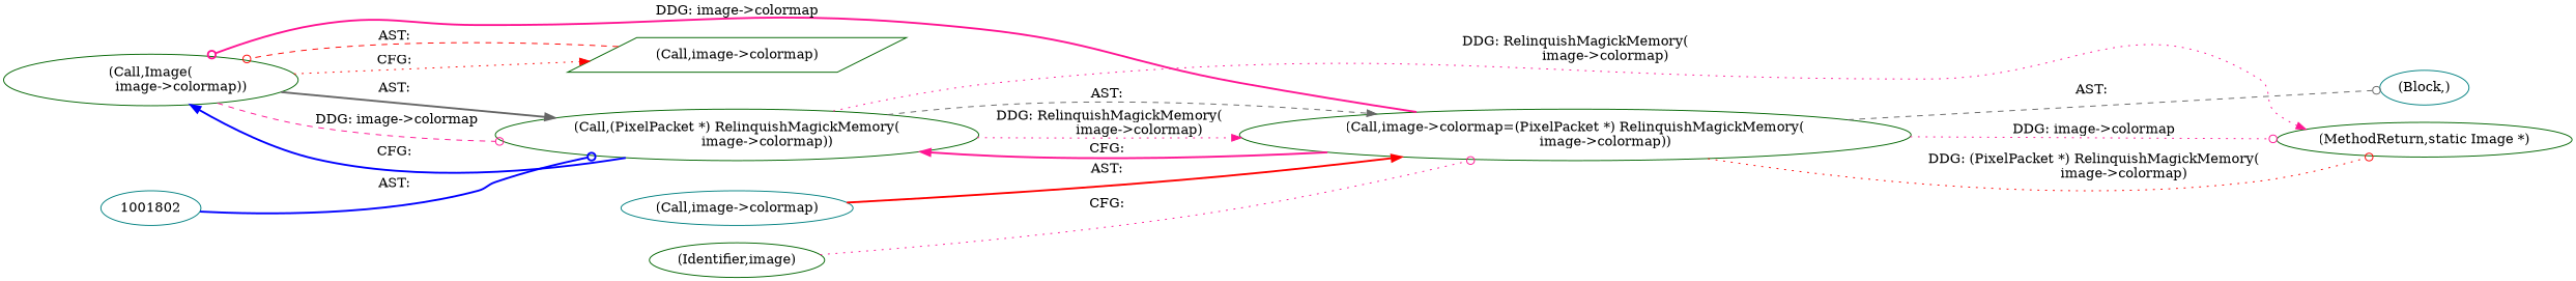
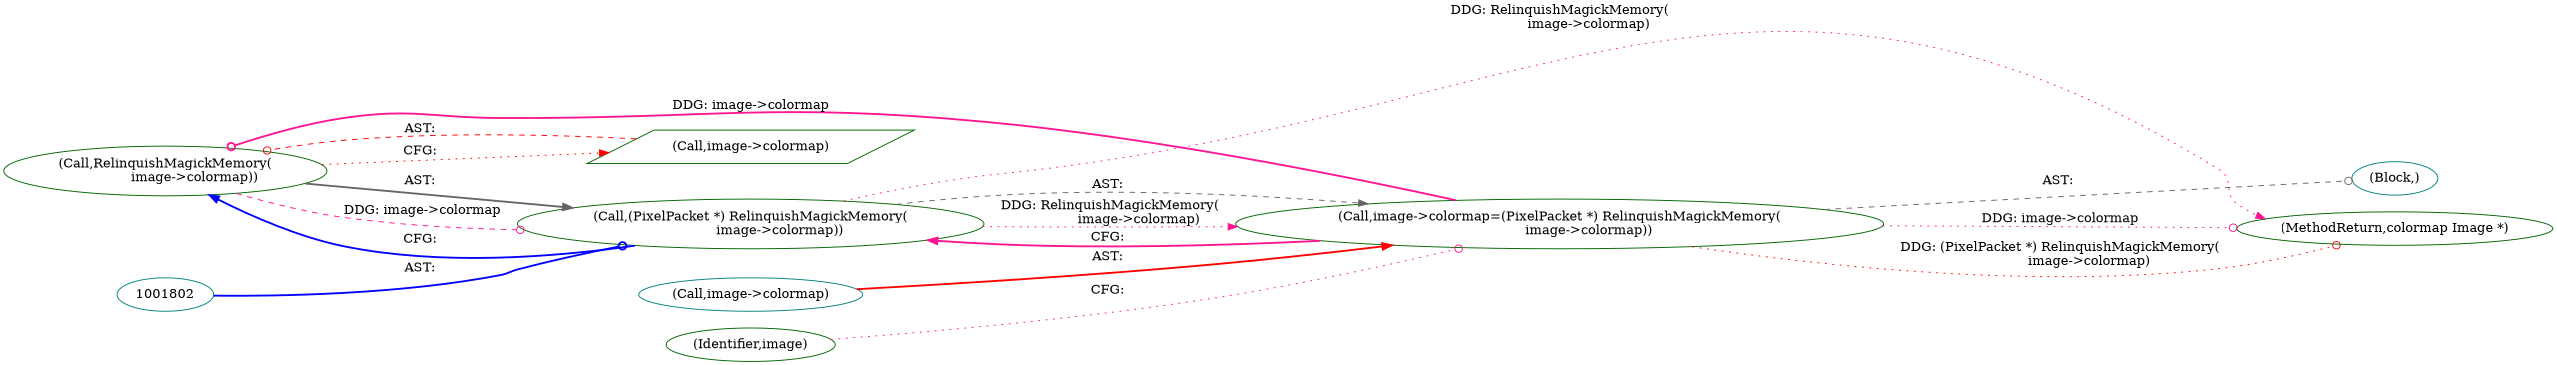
  digraph {
    rankdir=LR
    node [color=darkgreen shape=ellipse]
    edge [arrowhead=normal color=deeppink style=bold]
-   n1 [label="(Call,Image(\n              image->colormap))"]
+   n1 [label="(Call,RelinquishMagickMemory(\n              image->colormap))"]
    n2 [label="(Call,(PixelPacket *) RelinquishMagickMemory(\n              image->colormap))"]
    n3 [label="(Call,image->colormap)" shape=parallelogram]
    n4 [label="(Call,image->colormap=(PixelPacket *) RelinquishMagickMemory(\n              image->colormap))"]
-   n5 [label="(MethodReturn,static Image *)"]
+   n5 [label="(MethodReturn,colormap Image *)"]
    n6 [color=teal label="(Block,)"]
    n7 [color=teal label="(Call,image->colormap)"]
    n8 [label="(Identifier,image)"]
    1001802 [color=teal]
    n1 -> n2 [color=gray40 label="AST: "]
    n1 -> n2 [arrowhead=odot label="DDG: image->colormap" style=dashed]
    n1 -> n3 [color=red label="CFG: " style=dotted]
    n2 -> n1 [color=blue label="CFG: "]
    n2 -> n4 [color=gray40 label="AST: " style=dashed]
    n2 -> n4 [label="DDG: RelinquishMagickMemory(\n              image->colormap)" style=dotted]
    n2 -> n5 [label="DDG: RelinquishMagickMemory(\n              image->colormap)" style=dotted]
    n3 -> n1 [arrowhead=odot color=red label="AST: " style=dashed]
    n4 -> n1 [arrowhead=odot label="DDG: image->colormap"]
    n4 -> n2 [label="CFG: "]
    n4 -> n5 [arrowhead=odot color=red label="DDG: (PixelPacket *) RelinquishMagickMemory(\n              image->colormap)" style=dotted]
    n4 -> n5 [arrowhead=odot label="DDG: image->colormap" style=dotted]
    n4 -> n6 [arrowhead=odot color=gray40 label="AST: " style=dashed]
    n7 -> n4 [color=red label="AST: "]
    n8 -> n4 [arrowhead=odot label="CFG: " style=dotted]
    1001802 -> n2 [arrowhead=odot color=blue label="AST: "]
  }
